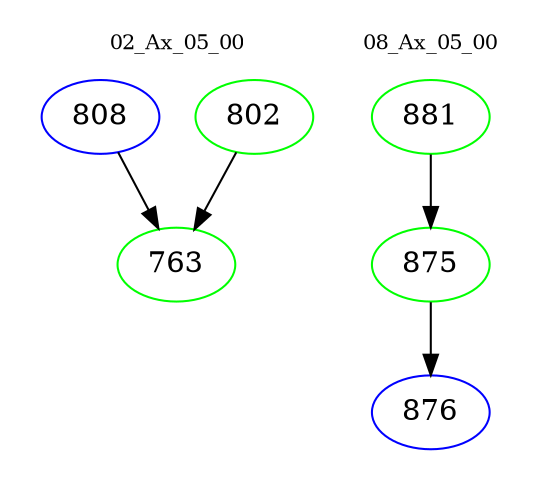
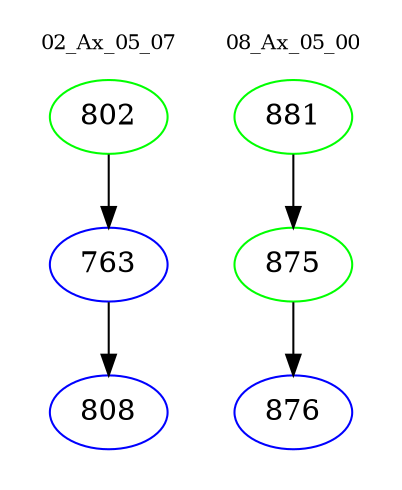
  digraph {
    node [color=green]
    edge [color=black]
    n1 [label=802]
-   n2 [label=763]
+   n2 [color=blue label=763]
    n3 [color=blue label=808]
    n4 [label=881]
    n5 [label=875]
    n6 [color=blue label=876]
    subgraph cluster_1 {
      color=white
      fontsize=10
-     label="02_Ax_05_00"
+     label="02_Ax_05_07"
      n1
      n2
      n3
    }
    subgraph cluster_2 {
      color=white
      fontsize=10
      label="08_Ax_05_00"
      n4
      n5
      n6
    }
    n1 -> n2
-   n3 -> n2
+   n2 -> n3
    n4 -> n5
    n5 -> n6
  }
